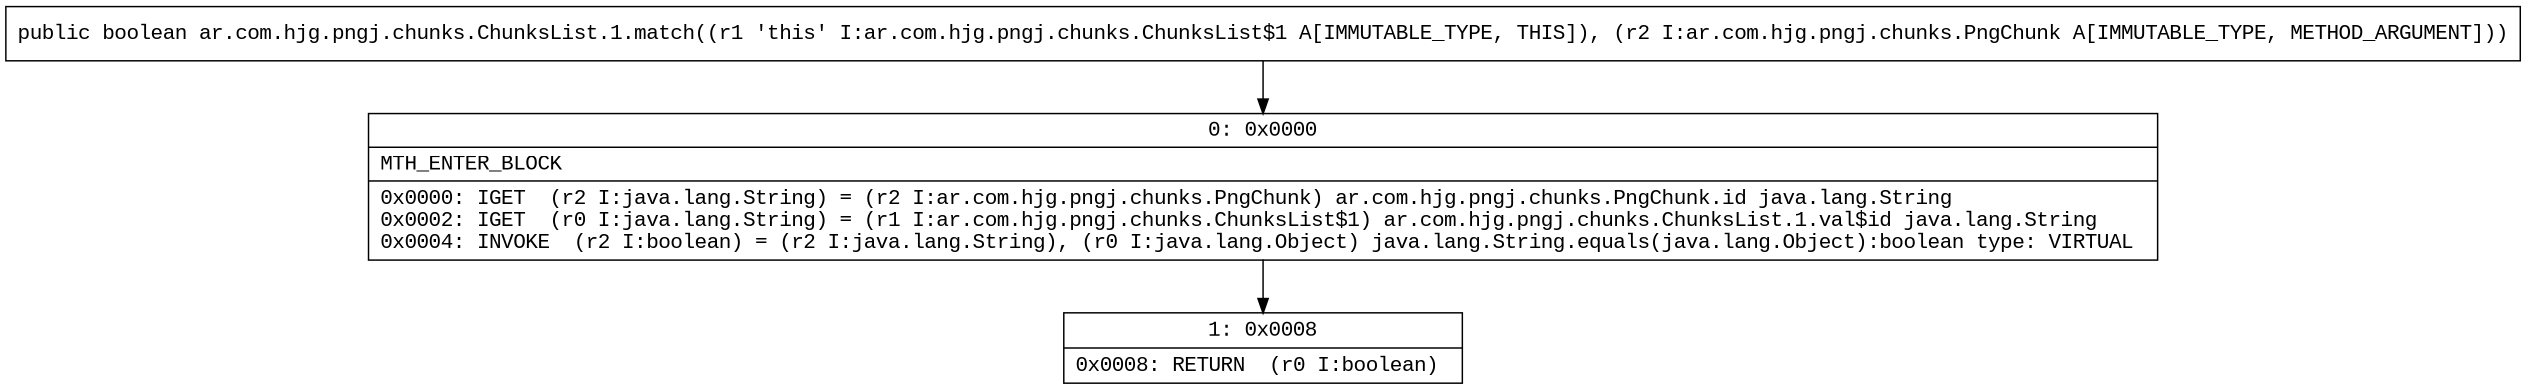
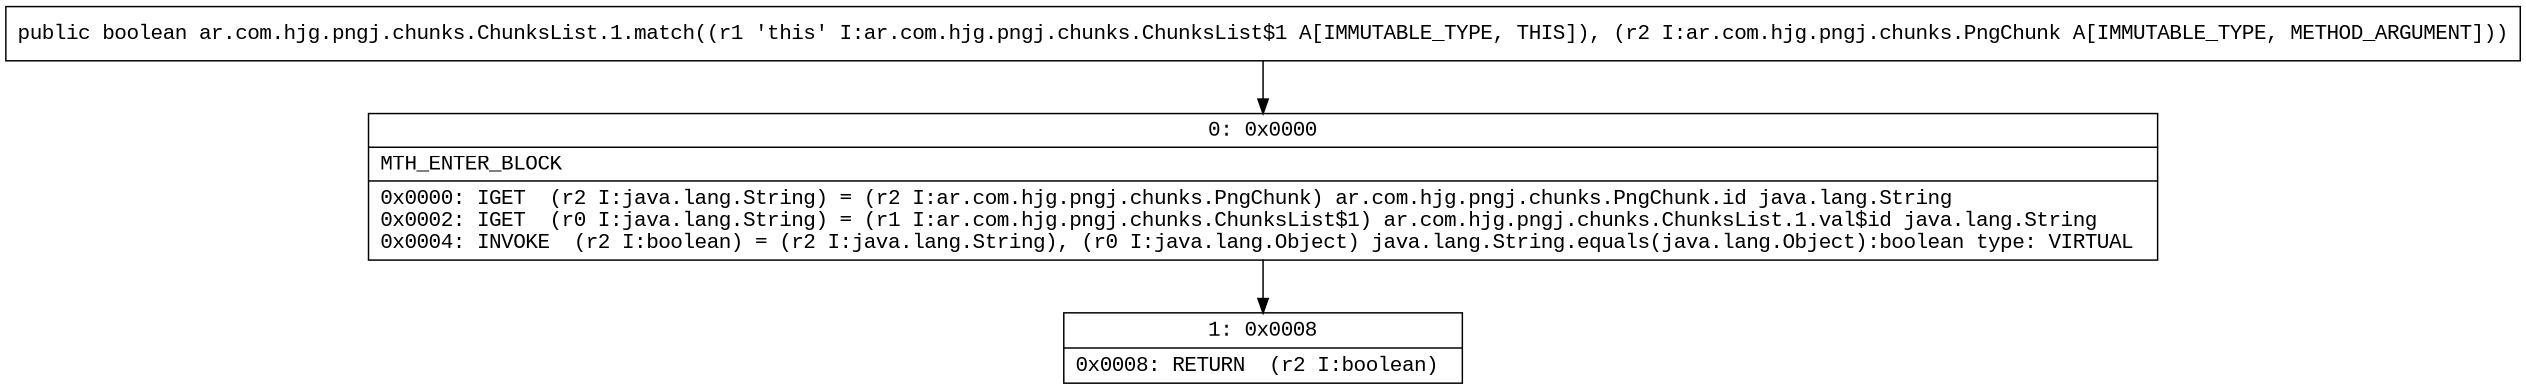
  digraph {
    fontname="Liberation Mono"
    node [shape=record fontname="Liberation Mono"]
    edge [fontname="Liberation Mono"]
    n1 [label="{0\:\ 0x0000|MTH_ENTER_BLOCK\l|0x0000: IGET  (r2 I:java.lang.String) = (r2 I:ar.com.hjg.pngj.chunks.PngChunk) ar.com.hjg.pngj.chunks.PngChunk.id java.lang.String \l0x0002: IGET  (r0 I:java.lang.String) = (r1 I:ar.com.hjg.pngj.chunks.ChunksList$1) ar.com.hjg.pngj.chunks.ChunksList.1.val$id java.lang.String \l0x0004: INVOKE  (r2 I:boolean) = (r2 I:java.lang.String), (r0 I:java.lang.Object) java.lang.String.equals(java.lang.Object):boolean type: VIRTUAL \l}"]
-   n2 [label="{1\:\ 0x0008|0x0008: RETURN  (r0 I:boolean) \l}"]
+   n2 [label="{1\:\ 0x0008|0x0008: RETURN  (r2 I:boolean) \l}"]
    n3 [label="{public boolean ar.com.hjg.pngj.chunks.ChunksList.1.match((r1 'this' I:ar.com.hjg.pngj.chunks.ChunksList$1 A[IMMUTABLE_TYPE, THIS]), (r2 I:ar.com.hjg.pngj.chunks.PngChunk A[IMMUTABLE_TYPE, METHOD_ARGUMENT])) }"]
    n1 -> n2
    n3 -> n1
  }
